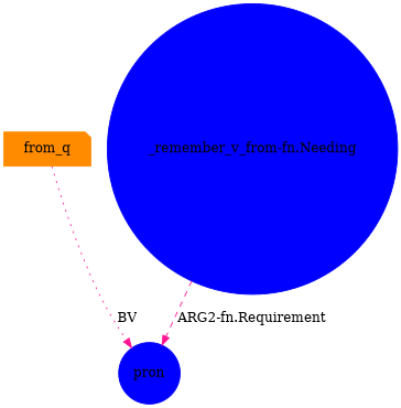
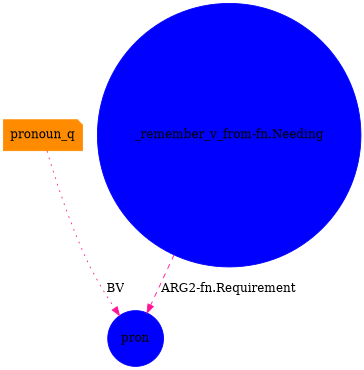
  digraph {
    node [shape=circle style=filled color=blue]
    edge [color=deeppink]
-   pronoun_q [shape=note color=darkorange label=from_q]
+   pronoun_q [shape=note color=darkorange]
    pron
    "_remember_v_from-fn.Needing"
    pronoun_q -> pron [label=BV style=dotted]
    "_remember_v_from-fn.Needing" -> pron [label="ARG2-fn.Requirement" style=dashed]
  }
